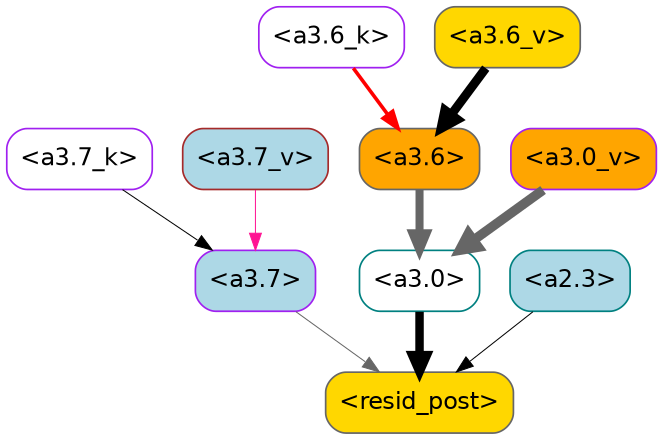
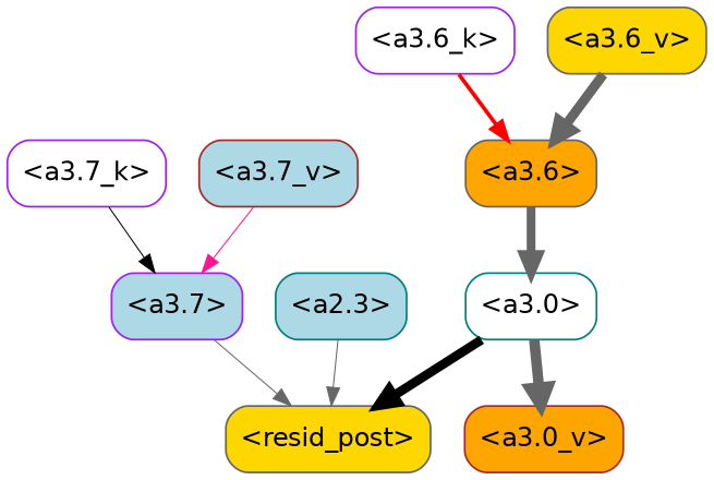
  strict digraph {
    splines=true
    node [color=gray40 fillcolor=lightblue fontname=Helvetica shape=box style="filled, rounded"]
    edge [color=gray40 penwidth=0.6]
    "<resid_post>" [fillcolor=gold]
    "<a3.7>" [color=purple]
    "<a3.6>" [fillcolor=orange]
    "<a3.0>" [color=teal fillcolor=white]
    "<a2.3>" [color=teal]
    "<a3.7_k>" [color=purple fillcolor=white]
    "<a3.6_k>" [color=purple fillcolor=white]
    "<a3.7_v>" [color=brown]
    "<a3.6_v>" [fillcolor=gold]
-   "<a3.0_v>" [color=purple fillcolor=orange]
+   "<a3.0_v>" [color=brown fillcolor=orange]
    "<a3.7>" -> "<resid_post>"
    "<a3.6>" -> "<a3.0>" [penwidth=4.749041676521301]
    "<a3.0>" -> "<resid_post>" [color=black penwidth=5.004215121269226]
-   "<a2.3>" -> "<resid_post>" [color=black]
+   "<a2.3>" -> "<resid_post>"
    "<a3.7_k>" -> "<a3.7>" [color=black]
    "<a3.6_k>" -> "<a3.6>" [color=red penwidth=2.13908451795578]
    "<a3.7_v>" -> "<a3.7>" [color=deeppink]
-   "<a3.6_v>" -> "<a3.6>" [color=black penwidth=5.297133803367615]
-   "<a3.0_v>" -> "<a3.0>" [penwidth=5.680712580680847]
+   "<a3.6_v>" -> "<a3.6>" [penwidth=5.297133803367615]
+   "<a3.0>" -> "<a3.0_v>" [penwidth=5.680712580680847]
  }
